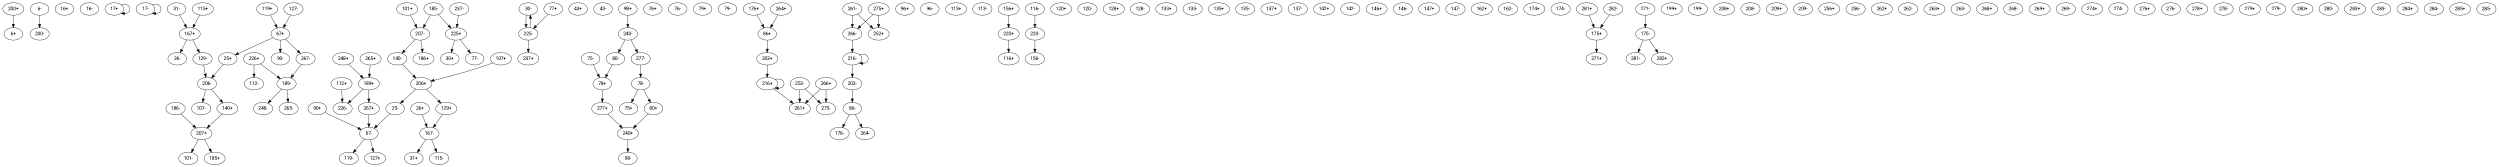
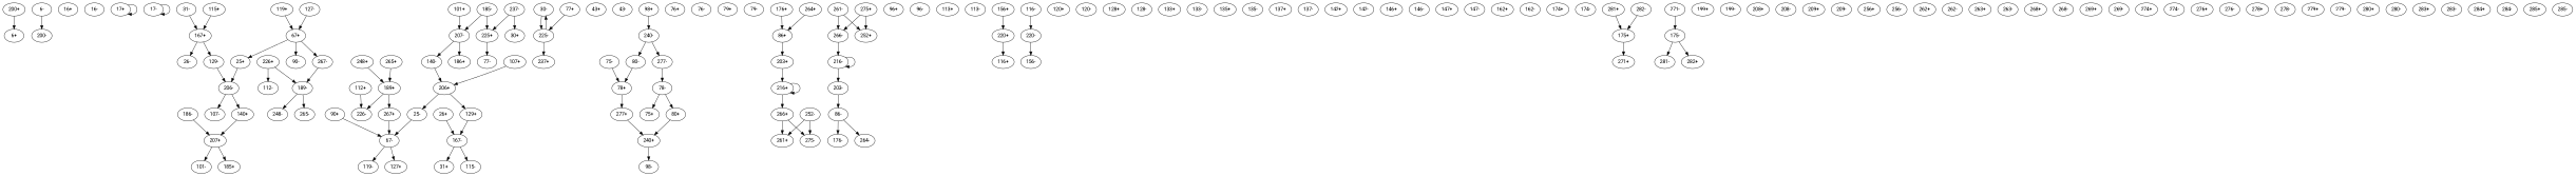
  digraph {
    fontname=Roboto
    k=37
    node [C=33336 fontname=Roboto l=37]
    edge [d=-36 fontname=Roboto]
    "6+" [l=1548]
    "6-" [l=1548]
    "200-" [C=3039 l=238]
    "16+" [C=1277 l=108]
    "16-" [C=1277 l=108]
    "17+" [C=141]
    "17-" [C=141]
    "25+" [C=409 l=74]
    "206-" [C=227 l=43]
    "107-" [C=28767 l=1379]
    "140+" [C=14919 l=623]
    "25-" [C=409 l=74]
    "67-" [C=298 l=43]
    "119-" [C=3085 l=174]
    "127+" [C=788 l=88]
    "26+" [C=1347 l=118]
    "167-" [C=124 l=43]
    "31+" [C=1475 l=102]
    "115-" [C=38503 l=1874]
    "26-" [C=1347 l=118]
    "30+" [C=800 l=73]
    "225+" [C=492 l=44]
    "77-" [C=2247 l=187]
    "30-" [C=800 l=73]
    "225-" [C=492 l=44]
    "237+" [C=34440 l=1448]
    "31-" [C=1475 l=102]
    "167+" [C=124 l=43]
    "129-" [C=1024 l=84]
    "43+" [C=1787 l=192]
    "43-" [C=1787 l=192]
    "67+" [C=298 l=43]
    "90-" [C=1384 l=145]
    "267-" [C=181859 l=7358]
    "189-" [C=289 l=44]
    "75+" [C=17313 l=783]
    "75-" [C=17313 l=783]
    "78+" [C=49]
    "277+" [C=215225 l=10088]
    "76+" [C=855 l=71]
    "76-" [C=855 l=71]
    "77+" [C=2247 l=187]
    "240+" [C=52]
    "78-" [C=49]
    "80+" [C=8453 l=328]
    "79+" [C=781 l=81]
    "79-" [C=781 l=81]
    "98-" [C=126 l=40]
    "80-" [C=8453 l=328]
    "86+" [C=210 l=41]
    "203+" [C=5253 l=376]
    "216+" [C=156 l=38]
    "86-" [C=210 l=41]
    "176-" [C=804 l=73]
    "264-" [C=74423 l=3444]
    "90+" [C=1384 l=145]
    "96+" [C=225349 l=10589]
    "96-" [C=225349 l=10589]
    "98+" [C=126 l=40]
    "240-" [C=52]
    "277-" [C=215225 l=10088]
    "101+" [C=32585 l=1613]
    "207-" [C=761 l=54]
    "140-" [C=14919 l=623]
    "186+" [C=5889 l=360]
    "101-" [C=32585 l=1613]
    "107+" [C=28767 l=1379]
    "206+" [C=227 l=43]
    "129+" [C=1024 l=84]
    "112+" [C=12256 l=663]
    "226-" [C=399 l=44]
    "112-" [C=12256 l=663]
    "113+" [C=694 l=73]
    "113-" [C=694 l=73]
    "115+" [C=38503 l=1874]
    "116+" [C=1806 l=148]
    "116-" [C=1806 l=148]
    "220-" [C=35]
    "156-" [C=1756 l=117]
    "119+" [C=3085 l=174]
    "120+" [C=41571 l=1922]
    "120-" [C=41571 l=1922]
    "127-" [C=788 l=88]
    "128+" [C=3275 l=254]
    "128-" [C=3275 l=254]
    "133+" [C=21098 l=990]
    "133-" [C=21098 l=990]
    "135+" [C=35346 l=1611]
    "135-" [C=35346 l=1611]
    "137+" [C=2132 l=245]
    "137-" [C=2132 l=245]
    "207+" [C=761 l=54]
    "185+" [C=9133 l=482]
    "142+" [C=811 l=64]
    "142-" [C=811 l=64]
    "146+" [C=13605 l=727]
    "146-" [C=13605 l=727]
    "147+" [C=47967 l=1980]
    "147-" [C=47967 l=1980]
    "156+" [C=1756 l=117]
    "220+" [C=35]
    "162+" [C=1030 l=99]
    "162-" [C=1030 l=99]
    "174+" [C=7329 l=459]
    "174-" [C=7329 l=459]
    "175+" [C=125 l=38]
    "271+" [C=96739 l=4333]
    "175-" [C=125 l=38]
    "281-" [C=289126 l=13196]
    "282+" [C=137252 l=5853]
    "176+" [C=804 l=73]
    "185-" [C=9133 l=482]
    "186-" [C=5889 l=360]
    "189+" [C=289 l=44]
    "267+" [C=181859 l=7358]
    "248-" [C=32259 l=1274]
    "265-" [C=190925 l=8319]
    "199+" [C=32803 l=1637]
    "199-" [C=32803 l=1637]
    "200+" [C=3039 l=238]
    "266+" [C=302931 l=12312]
    "203-" [C=5253 l=376]
    "208+" [C=683 l=88]
    "208-" [C=683 l=88]
    "209+" [C=925 l=90]
    "209-" [C=925 l=90]
    "261+" [C=74481 l=3260]
    "275-" [C=157294 l=7334]
    "216-" [C=156 l=38]
    "226+" [C=399 l=44]
    "237-" [C=34440 l=1448]
    "248+" [C=32259 l=1274]
    "252+" [C=32282 l=1325]
    "252-" [C=32282 l=1325]
    "256+" [C=2438 l=118]
    "256-" [C=2438 l=118]
    "261-" [C=74481 l=3260]
    "266-" [C=302931 l=12312]
    "262+" [C=103496 l=4824]
    "262-" [C=103496 l=4824]
    "263+" [C=179684 l=8302]
    "263-" [C=179684 l=8302]
    "264+" [C=74423 l=3444]
    "265+" [C=190925 l=8319]
    "268+" [C=495801 l=22769]
    "268-" [C=495801 l=22769]
    "269+" [C=55243 l=2251]
    "269-" [C=55243 l=2251]
    "271-" [C=96739 l=4333]
    "274+" [C=115189 l=4885]
    "274-" [C=115189 l=4885]
    "275+" [C=157294 l=7334]
    "276+" [C=101186 l=3944]
    "276-" [C=101186 l=3944]
    "278+" [C=58088 l=2480]
    "278-" [C=58088 l=2480]
    "279+" [C=54950 l=2513]
    "279-" [C=54950 l=2513]
    "280+" [C=185217 l=8243]
    "280-" [C=185217 l=8243]
    "281+" [C=289126 l=13196]
    "282-" [C=137252 l=5853]
    "283+" [C=60599 l=2556]
    "283-" [C=60599 l=2556]
    "284+" [C=279559 l=12496]
    "284-" [C=279559 l=12496]
    "285+" [C=523951 l=23584]
    "285-" [C=523951 l=23584]
    "6-" -> "200-"
    "17+" -> "17+" [d=-35]
    "17-" -> "17-" [d=-35]
    "25+" -> "206-"
    "206-" -> "107-"
    "206-" -> "140+"
    "140+" -> "207+"
    "25-" -> "67-" [d=-33]
    "67-" -> "119-" [d=-35]
    "67-" -> "127+"
    "26+" -> "167-"
    "167-" -> "31+"
    "167-" -> "115-"
-   "225+" -> "30+"
+   "237-" -> "30+"
    "225+" -> "77-"
    "30-" -> "225-"
    "225-" -> "30-"
    "225-" -> "237+"
    "31-" -> "167+"
    "167+" -> "26-"
    "167+" -> "129-"
    "129-" -> "206-"
    "67+" -> "25+" [d=-33]
    "67+" -> "90-" [d=-33]
    "67+" -> "267-"
    "267-" -> "189-"
    "189-" -> "248-"
    "189-" -> "265-"
    "75-" -> "78+"
    "78+" -> "277+"
    "277+" -> "240+"
    "77+" -> "225-"
    "240+" -> "98-" [d=-32]
    "78-" -> "75+"
    "78-" -> "80+"
    "80+" -> "240+"
    "80-" -> "78+"
    "86+" -> "203+"
    "203+" -> "216+"
    "216+" -> "216+" [d=-34]
-   "216+" -> "261+"
+   "216+" -> "266+"
    "86-" -> "176-"
    "86-" -> "264-"
    "90+" -> "67-" [d=-33]
    "98+" -> "240-" [d=-32]
    "240-" -> "80-"
    "240-" -> "277-"
    "277-" -> "78-"
    "101+" -> "207-"
    "207-" -> "140-"
    "207-" -> "186+"
    "140-" -> "206+"
    "107+" -> "206+"
    "206+" -> "25-"
    "206+" -> "129+"
    "129+" -> "167-"
    "112+" -> "226-"
    "115+" -> "167+"
    "116-" -> "220-"
    "220-" -> "156-"
    "119+" -> "67+" [d=-35]
    "127-" -> "67+"
    "207+" -> "101-"
    "207+" -> "185+"
    "156+" -> "220+"
    "220+" -> "116+"
    "175+" -> "271+"
    "175-" -> "281-"
    "175-" -> "282+"
    "176+" -> "86+"
    "185-" -> "225+"
    "185-" -> "207-"
    "186-" -> "207+"
    "189+" -> "226-" [d=-21]
    "189+" -> "267+"
    "267+" -> "67-"
    "200+" -> "6+"
    "266+" -> "261+"
    "266+" -> "275-"
    "203-" -> "86-"
    "216-" -> "203-"
    "216-" -> "216-" [d=-34]
    "226+" -> "189-" [d=-21]
    "226+" -> "112-"
    "237-" -> "225+"
    "248+" -> "189+"
    "252-" -> "261+"
    "252-" -> "275-"
    "261-" -> "252+"
    "261-" -> "266-"
    "266-" -> "216-"
    "264+" -> "86+"
    "265+" -> "189+"
    "271-" -> "175-"
    "275+" -> "252+"
    "275+" -> "266-"
    "281+" -> "175+"
    "282-" -> "175+"
  }
